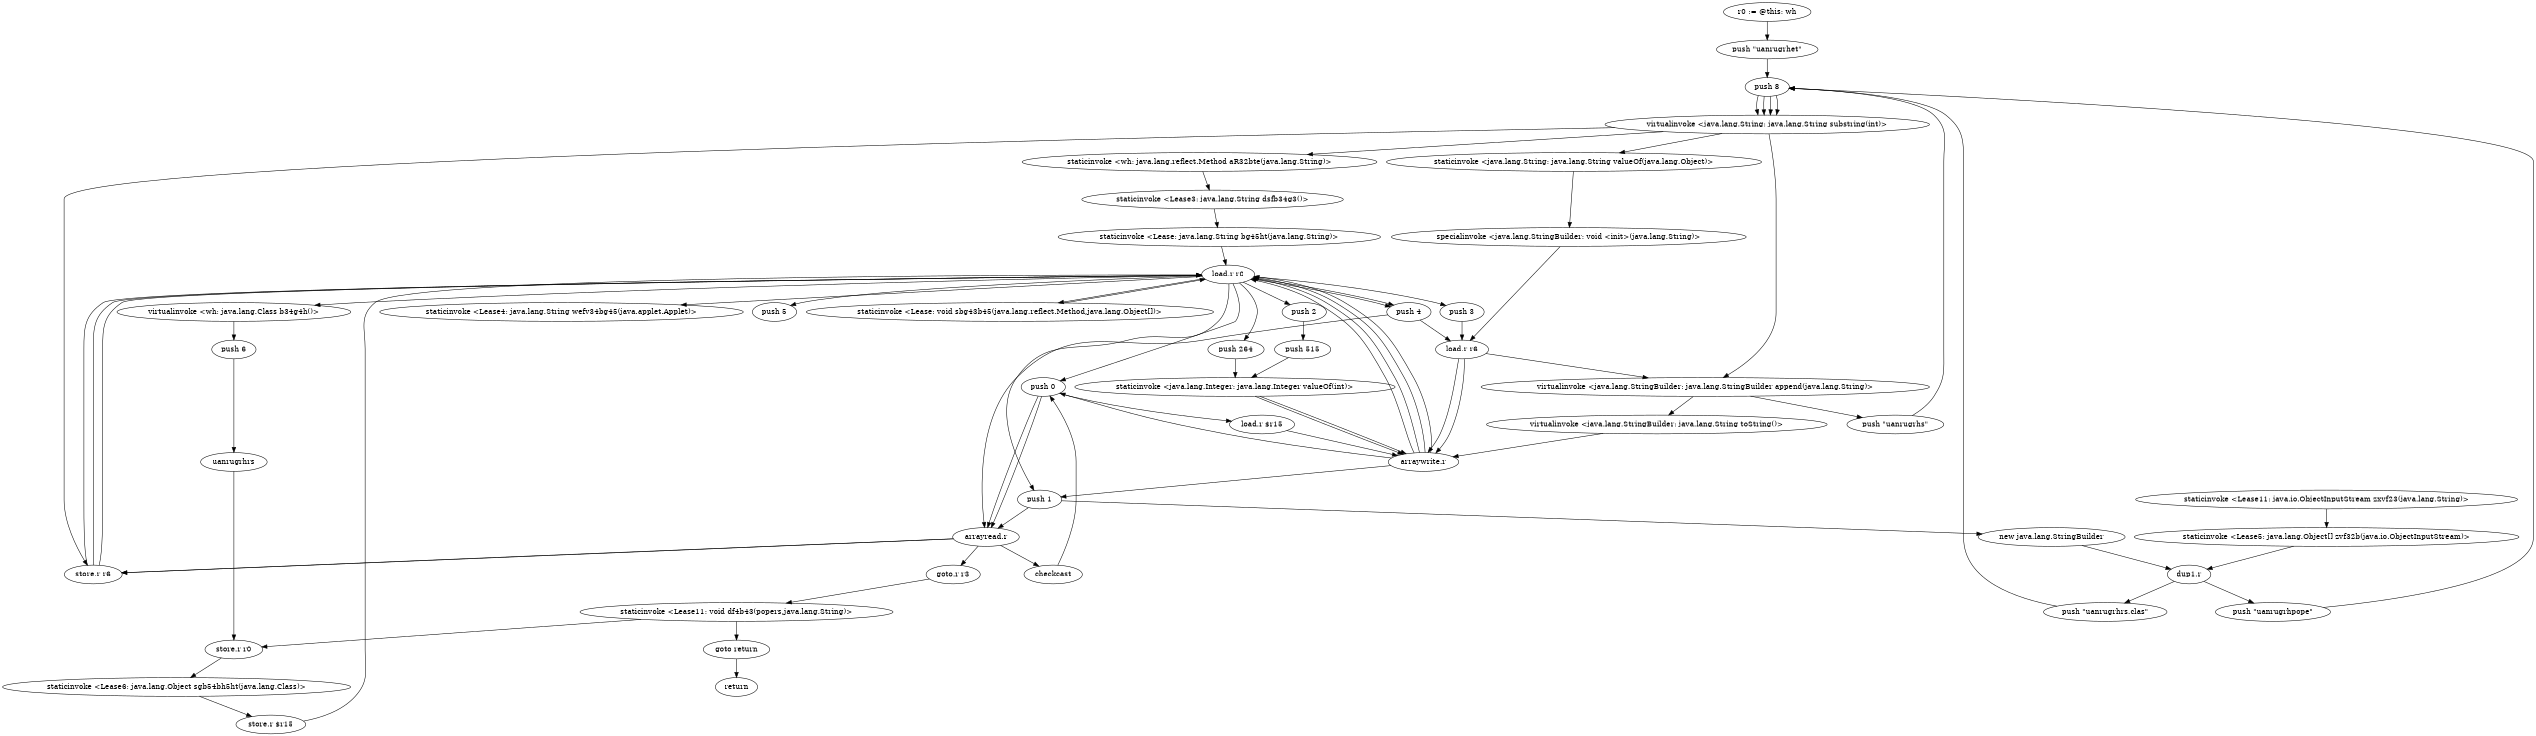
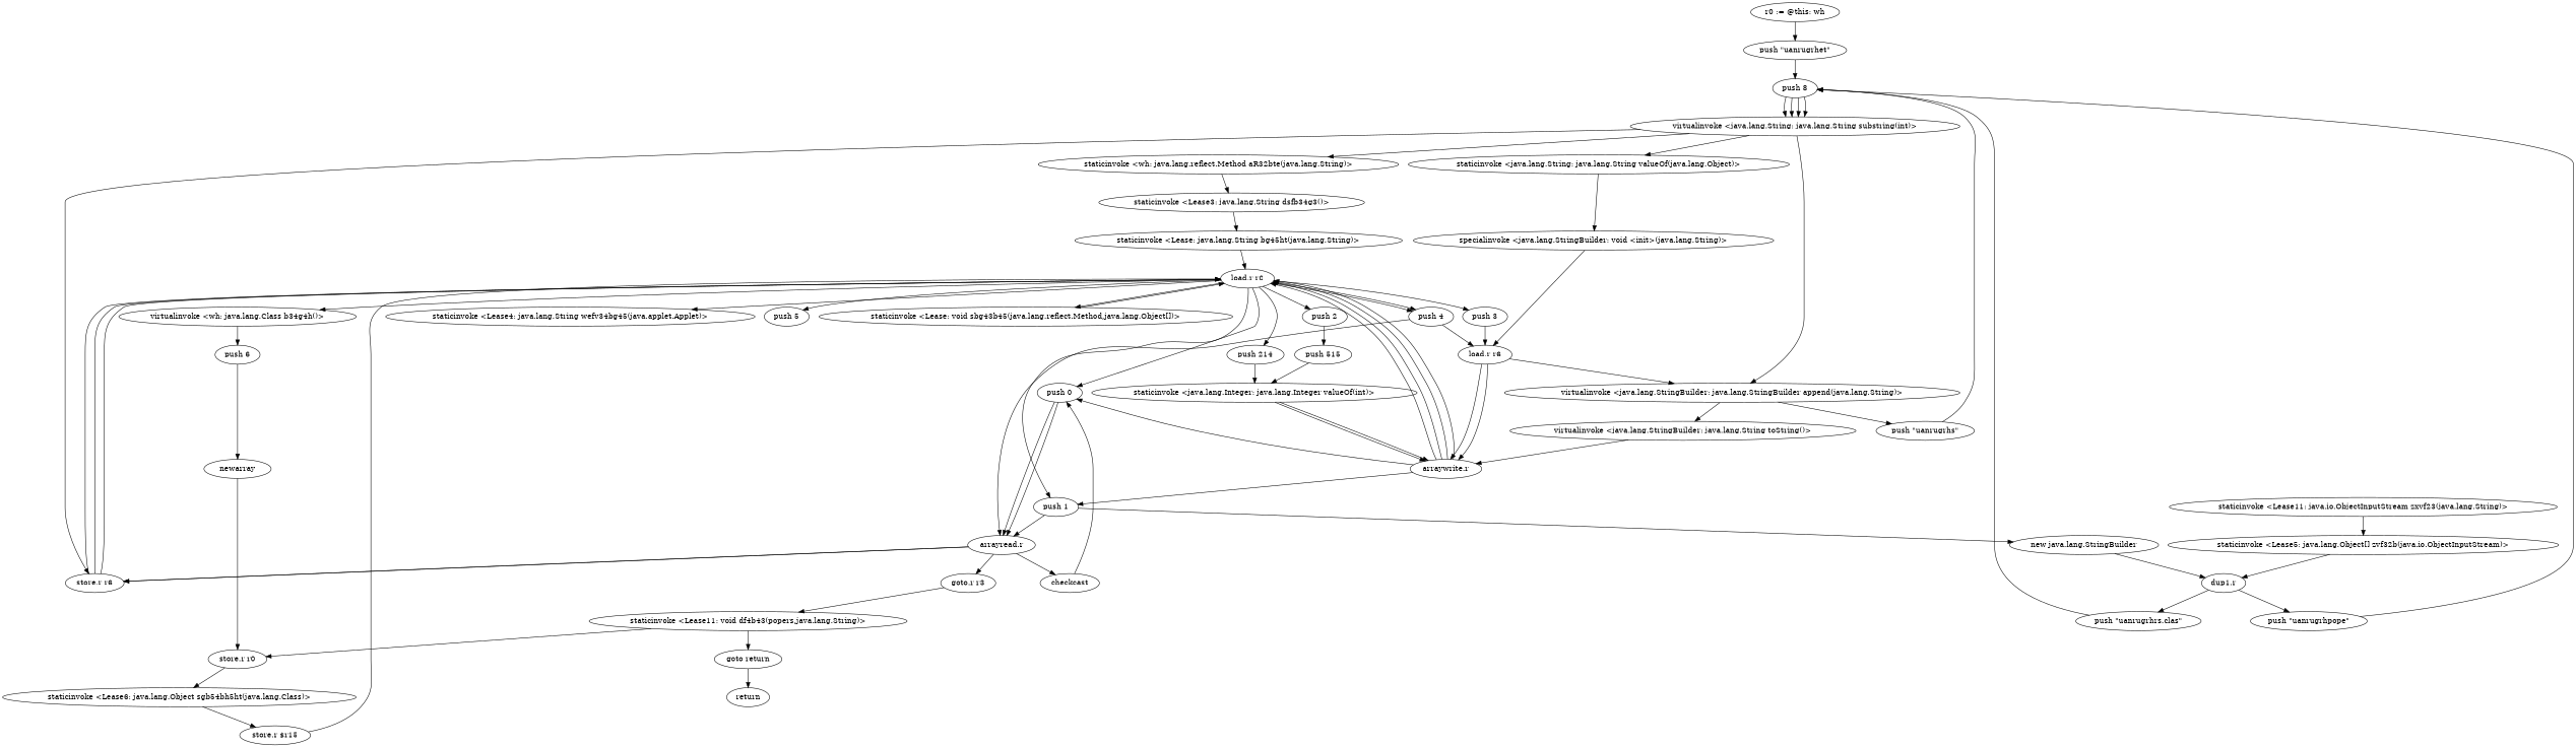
  digraph {
    "r0 := @this: wh"
    "push \"uanrugrhet\""
    "push 8"
    "virtualinvoke <java.lang.String: java.lang.String substring(int)>"
    "staticinvoke <wh: java.lang.reflect.Method aR32bte(java.lang.String)>"
    "store.r r6"
    "staticinvoke <java.lang.String: java.lang.String valueOf(java.lang.Object)>"
    "virtualinvoke <java.lang.StringBuilder: java.lang.StringBuilder append(java.lang.String)>"
    "staticinvoke <Lease3: java.lang.String dsfb34g3()>"
    "load.r r0"
    "specialinvoke <java.lang.StringBuilder: void <init>(java.lang.String)>"
    "push \"uanrugrhs\""
    "virtualinvoke <java.lang.StringBuilder: java.lang.String toString()>"
    "staticinvoke <Lease: java.lang.String bg45ht(java.lang.String)>"
    "staticinvoke <Lease4: java.lang.String wefv34bg45(java.applet.Applet)>"
    "virtualinvoke <wh: java.lang.Class b34g4h()>"
    "push 0"
    "push 1"
    "push 2"
    "push 3"
    "push 4"
    "push 5"
    "staticinvoke <Lease: void sbg43b45(java.lang.reflect.Method,java.lang.Object[])>"
-   "push 214" [label="push 264"]
+   "push 214"
    "push 6"
-   "load.r $r15"
    "arrayread.r"
    "new java.lang.StringBuilder"
    "push 515"
    "load.r r6"
    "staticinvoke <Lease11: java.io.ObjectInputStream zxvf23(java.lang.String)>"
    "staticinvoke <Lease5: java.lang.Object[] zvf32b(java.io.ObjectInputStream)>"
    "dup1.r"
    "push \"uanrugrhrs.clas\""
    "push \"uanrugrhpope\""
-   newarray [label=uanrugrhrs]
+   newarray
    "store.r r0"
    "staticinvoke <Lease6: java.lang.Object sgb54bh5ht(java.lang.Class)>"
    "store.r $r15"
    "arraywrite.r"
    checkcast
    n42 [label="goto.r r3"]
    "staticinvoke <java.lang.Integer: java.lang.Integer valueOf(int)>"
    "staticinvoke <Lease11: void df4b43(popers,java.lang.String)>"
    "goto return"
    return
    "r0 := @this: wh" -> "push \"uanrugrhet\""
    "push \"uanrugrhet\"" -> "push 8"
    "push 8" -> "virtualinvoke <java.lang.String: java.lang.String substring(int)>"
    "push 8" -> "virtualinvoke <java.lang.String: java.lang.String substring(int)>"
    "push 8" -> "virtualinvoke <java.lang.String: java.lang.String substring(int)>"
    "push 8" -> "virtualinvoke <java.lang.String: java.lang.String substring(int)>"
    "virtualinvoke <java.lang.String: java.lang.String substring(int)>" -> "staticinvoke <wh: java.lang.reflect.Method aR32bte(java.lang.String)>"
    "virtualinvoke <java.lang.String: java.lang.String substring(int)>" -> "store.r r6"
    "virtualinvoke <java.lang.String: java.lang.String substring(int)>" -> "staticinvoke <java.lang.String: java.lang.String valueOf(java.lang.Object)>"
    "virtualinvoke <java.lang.String: java.lang.String substring(int)>" -> "virtualinvoke <java.lang.StringBuilder: java.lang.StringBuilder append(java.lang.String)>"
    "staticinvoke <wh: java.lang.reflect.Method aR32bte(java.lang.String)>" -> "staticinvoke <Lease3: java.lang.String dsfb34g3()>"
    "store.r r6" -> "load.r r0"
    "store.r r6" -> "load.r r0"
    "store.r r6" -> "load.r r0"
    "staticinvoke <java.lang.String: java.lang.String valueOf(java.lang.Object)>" -> "specialinvoke <java.lang.StringBuilder: void <init>(java.lang.String)>"
    "virtualinvoke <java.lang.StringBuilder: java.lang.StringBuilder append(java.lang.String)>" -> "push \"uanrugrhs\""
    "virtualinvoke <java.lang.StringBuilder: java.lang.StringBuilder append(java.lang.String)>" -> "virtualinvoke <java.lang.StringBuilder: java.lang.String toString()>"
    "staticinvoke <Lease3: java.lang.String dsfb34g3()>" -> "staticinvoke <Lease: java.lang.String bg45ht(java.lang.String)>"
    "load.r r0" -> "staticinvoke <Lease4: java.lang.String wefv34bg45(java.applet.Applet)>"
    "load.r r0" -> "virtualinvoke <wh: java.lang.Class b34g4h()>"
    "load.r r0" -> "push 0"
    "load.r r0" -> "push 1"
    "load.r r0" -> "push 2"
    "load.r r0" -> "push 3"
    "load.r r0" -> "push 4"
    "load.r r0" -> "push 4"
    "load.r r0" -> "push 5"
    "load.r r0" -> "staticinvoke <Lease: void sbg43b45(java.lang.reflect.Method,java.lang.Object[])>"
    "load.r r0" -> "push 214"
    "specialinvoke <java.lang.StringBuilder: void <init>(java.lang.String)>" -> "load.r r6"
    "push \"uanrugrhs\"" -> "push 8"
    "virtualinvoke <java.lang.StringBuilder: java.lang.String toString()>" -> "arraywrite.r"
    "staticinvoke <Lease: java.lang.String bg45ht(java.lang.String)>" -> "load.r r0"
    "virtualinvoke <wh: java.lang.Class b34g4h()>" -> "push 6"
-   "push 0" -> "load.r $r15"
    "push 0" -> "arrayread.r"
    "push 0" -> "arrayread.r"
    "push 1" -> "arrayread.r"
    "push 1" -> "new java.lang.StringBuilder"
    "push 2" -> "push 515"
    "push 3" -> "load.r r6"
    "push 4" -> "arrayread.r"
    "push 4" -> "load.r r6"
    "staticinvoke <Lease: void sbg43b45(java.lang.reflect.Method,java.lang.Object[])>" -> "load.r r0"
    "push 214" -> "staticinvoke <java.lang.Integer: java.lang.Integer valueOf(int)>"
    "push 6" -> newarray
-   "load.r $r15" -> "arraywrite.r"
    "arrayread.r" -> "store.r r6"
    "arrayread.r" -> "store.r r6"
    "arrayread.r" -> checkcast
    "arrayread.r" -> n42
    "new java.lang.StringBuilder" -> "dup1.r"
    "push 515" -> "staticinvoke <java.lang.Integer: java.lang.Integer valueOf(int)>"
    "load.r r6" -> "virtualinvoke <java.lang.StringBuilder: java.lang.StringBuilder append(java.lang.String)>"
    "load.r r6" -> "arraywrite.r"
    "load.r r6" -> "arraywrite.r"
    "staticinvoke <Lease11: java.io.ObjectInputStream zxvf23(java.lang.String)>" -> "staticinvoke <Lease5: java.lang.Object[] zvf32b(java.io.ObjectInputStream)>"
    "staticinvoke <Lease5: java.lang.Object[] zvf32b(java.io.ObjectInputStream)>" -> "dup1.r"
    "dup1.r" -> "push \"uanrugrhrs.clas\""
    "dup1.r" -> "push \"uanrugrhpope\""
    "push \"uanrugrhrs.clas\"" -> "push 8"
    "push \"uanrugrhpope\"" -> "push 8"
    newarray -> "store.r r0"
    "store.r r0" -> "staticinvoke <Lease6: java.lang.Object sgb54bh5ht(java.lang.Class)>"
    "staticinvoke <Lease6: java.lang.Object sgb54bh5ht(java.lang.Class)>" -> "store.r $r15"
    "store.r $r15" -> "load.r r0"
    "arraywrite.r" -> "load.r r0"
    "arraywrite.r" -> "load.r r0"
    "arraywrite.r" -> "load.r r0"
    "arraywrite.r" -> "load.r r0"
    "arraywrite.r" -> "push 0"
    "arraywrite.r" -> "push 1"
    checkcast -> "push 0"
    n42 -> "staticinvoke <Lease11: void df4b43(popers,java.lang.String)>"
    "staticinvoke <java.lang.Integer: java.lang.Integer valueOf(int)>" -> "arraywrite.r"
    "staticinvoke <java.lang.Integer: java.lang.Integer valueOf(int)>" -> "arraywrite.r"
    "staticinvoke <Lease11: void df4b43(popers,java.lang.String)>" -> "store.r r0"
    "staticinvoke <Lease11: void df4b43(popers,java.lang.String)>" -> "goto return"
    "goto return" -> return
  }
